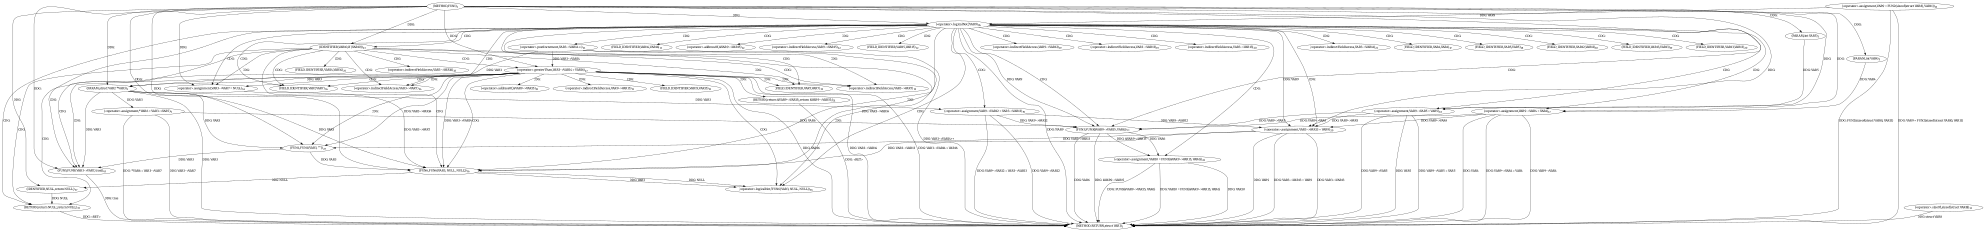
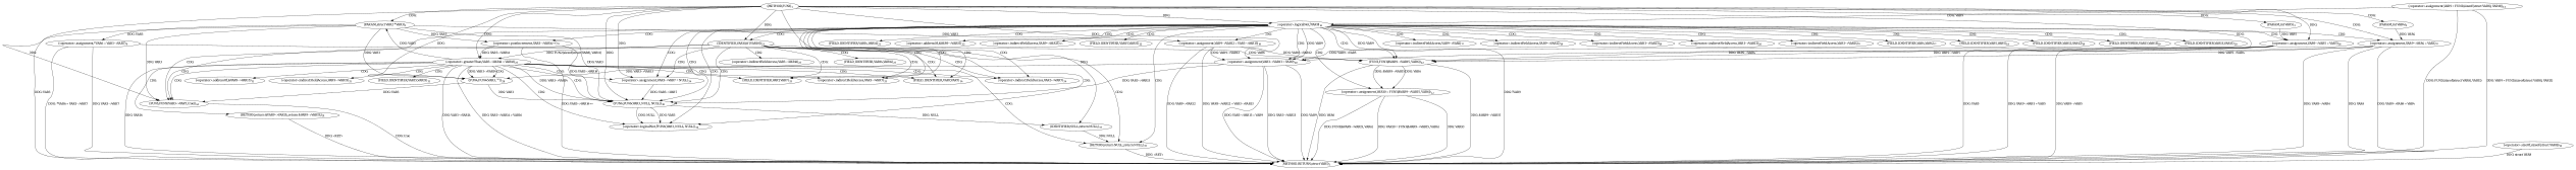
  digraph {
    fontname=Merriweather
    node [fontname=Merriweather]
    edge [fontname=Merriweather]
    n1 [label=<(METHOD,FUN1)<SUB>1</SUB>>]
    n2 [label=<(PARAM,struct VAR2 *VAR3)<SUB>1</SUB>>]
    n3 [label=<(PARAM,int VAR4)<SUB>3</SUB>>]
    n4 [label=<(PARAM,int VAR5)<SUB>3</SUB>>]
    n5 [label=<(&lt;operator&gt;.assignment,VAR9-&gt;VAR4 = VAR4)<SUB>17</SUB>>]
    n6 [label=<(&lt;operator&gt;.assignment,VAR9-&gt;VAR5 = VAR5)<SUB>18</SUB>>]
    n7 [label=<(&lt;operator&gt;.assignment,VAR3-&gt;VAR13 = VAR9)<SUB>20</SUB>>]
    n8 [label=<(FUN5,FUN5(VAR3-&gt;VAR7, true))<SUB>43</SUB>>]
    n9 [label=<(&lt;operator&gt;.assignment,VAR3-&gt;VAR7 = NULL)<SUB>34</SUB>>]
-   n10 [label=<(&lt;operator&gt;.logicalNot,!VAR9)<SUB>94</SUB>>]
+   n10 [label=<(&lt;operator&gt;.logicalNot,!VAR9)<SUB>14</SUB>>]
    n11 [label=<(IDENTIFIER,VAR10,if (VAR10))<SUB>23</SUB>>]
    n12 [label=<(&lt;operator&gt;.greaterThan,VAR3-&gt;VAR14 &gt; VAR16)<SUB>27</SUB>>]
    n13 [label=<(IDENTIFIER,NULL,return NULL;)<SUB>37</SUB>>]
    n14 [label=<(FUN3,FUN3(&amp;VAR9-&gt;VAR15, VAR6))<SUB>22</SUB>>]
    n15 [label=<(FUN4,FUN4(VAR3, &quot;&quot;))<SUB>28</SUB>>]
    n16 [label=<(FUN6,FUN6(VAR3, NULL, NULL))<SUB>36</SUB>>]
    n17 [label=<(METHOD_RETURN,struct VAR1)<SUB>1</SUB>>]
    n18 [label=<(&lt;operator&gt;.assignment,*VAR6 = VAR3-&gt;VAR7)<SUB>9</SUB>>]
    n19 [label=<(&lt;operator&gt;.assignment,VAR9-&gt;VAR12 = VAR3-&gt;VAR13)<SUB>19</SUB>>]
    n20 [label=<(&lt;operator&gt;.postIncrement,VAR3-&gt;VAR14++)<SUB>21</SUB>>]
    n21 [label=<(&lt;operator&gt;.assignment,VAR10 = FUN3(&amp;VAR9-&gt;VAR15, VAR6))<SUB>22</SUB>>]
    n22 [label=<(RETURN,return NULL;,return NULL;)<SUB>37</SUB>>]
    n23 [label=<(&lt;operator&gt;.logicalNot,!FUN6(VAR3, NULL, NULL))<SUB>36</SUB>>]
+   n24 [label=<(&lt;operator&gt;.indirectFieldAccess,VAR9-&gt;VAR4)<SUB>17</SUB>>]
    n25 [label=<(&lt;operator&gt;.indirectFieldAccess,VAR9-&gt;VAR12)<SUB>19</SUB>>]
    n26 [label=<(&lt;operator&gt;.indirectFieldAccess,VAR3-&gt;VAR13)<SUB>19</SUB>>]
    n27 [label=<(&lt;operator&gt;.indirectFieldAccess,VAR3-&gt;VAR13)<SUB>20</SUB>>]
    n28 [label=<(&lt;operator&gt;.indirectFieldAccess,VAR3-&gt;VAR14)<SUB>21</SUB>>]
    n29 [label=<(&lt;operator&gt;.indirectFieldAccess,VAR3-&gt;VAR7)<SUB>33</SUB>>]
    n30 [label=<(&lt;operator&gt;.indirectFieldAccess,VAR3-&gt;VAR7)<SUB>34</SUB>>]
    n31 [label=<(FIELD_IDENTIFIER,VAR4,VAR4)<SUB>17</SUB>>]
    n32 [label=<(FIELD_IDENTIFIER,VAR5,VAR5)<SUB>18</SUB>>]
-   n33 [label=<(FIELD_IDENTIFIER,VAR12,VAR12)<SUB>10</SUB>>]
+   n33 [label=<(FIELD_IDENTIFIER,VAR12,VAR12)<SUB>19</SUB>>]
    n34 [label=<(FIELD_IDENTIFIER,VAR13,VAR13)<SUB>19</SUB>>]
    n35 [label=<(FIELD_IDENTIFIER,VAR13,VAR13)<SUB>20</SUB>>]
    n36 [label=<(FIELD_IDENTIFIER,VAR14,VAR14)<SUB>21</SUB>>]
    n37 [label=<(&lt;operator&gt;.addressOf,&amp;VAR9-&gt;VAR15)<SUB>22</SUB>>]
    n38 [label=<(FIELD_IDENTIFIER,VAR7,VAR7)<SUB>33</SUB>>]
    n39 [label=<(FIELD_IDENTIFIER,VAR7,VAR7)<SUB>34</SUB>>]
    n40 [label=<(&lt;operator&gt;.indirectFieldAccess,VAR9-&gt;VAR15)<SUB>22</SUB>>]
    n41 [label=<(FIELD_IDENTIFIER,VAR15,VAR15)<SUB>22</SUB>>]
    n42 [label=<(&lt;operator&gt;.indirectFieldAccess,VAR3-&gt;VAR14)<SUB>27</SUB>>]
    n43 [label=<(FIELD_IDENTIFIER,VAR14,VAR14)<SUB>27</SUB>>]
    n44 [label=<(RETURN,return &amp;VAR9-&gt;VAR15;,return &amp;VAR9-&gt;VAR15;)<SUB>31</SUB>>]
    n45 [label=<(&lt;operator&gt;.addressOf,&amp;VAR9-&gt;VAR15)<SUB>31</SUB>>]
    n46 [label=<(&lt;operator&gt;.indirectFieldAccess,VAR9-&gt;VAR15)<SUB>31</SUB>>]
    n47 [label=<(FIELD_IDENTIFIER,VAR15,VAR15)<SUB>31</SUB>>]
    n48 [label=<(&lt;operator&gt;.assignment,VAR9 = FUN2(sizeof(struct VAR8), VAR11))<SUB>13</SUB>>]
    n49 [label=<(&lt;operator&gt;.sizeOf,sizeof(struct VAR8))<SUB>13</SUB>>]
    n1 -> n2 [label="DDG: "]
    n1 -> n3 [label="DDG: "]
    n1 -> n4 [label="DDG: "]
    n1 -> n5 [label="DDG: "]
    n1 -> n6 [label="DDG: "]
    n1 -> n7 [label="DDG: "]
    n1 -> n8 [label="DDG: "]
    n1 -> n9 [label="DDG: "]
    n1 -> n10 [label="DDG: "]
    n1 -> n11 [label="DDG: "]
    n1 -> n12 [label="DDG: "]
    n1 -> n13 [label="DDG: "]
    n1 -> n14 [label="DDG: "]
    n1 -> n15 [label="DDG: "]
    n1 -> n16 [label="DDG: "]
    n2 -> n8 [label="DDG: VAR3"]
    n2 -> n15 [label="DDG: VAR3"]
    n2 -> n16 [label="DDG: VAR3"]
    n2 -> n17 [label="DDG: VAR3"]
    n2 -> n18 [label="DDG: VAR3"]
    n2 -> n19 [label="DDG: VAR3"]
-   n20 -> n2 [label="DDG: VAR3"]
+   n2 -> n20 [label="DDG: VAR3"]
    n3 -> n5 [label="DDG: VAR4"]
    n4 -> n6 [label="DDG: VAR5"]
    n5 -> n7 [label="DDG: VAR9-&gt;VAR4"]
    n5 -> n14 [label="DDG: VAR9-&gt;VAR4"]
    n5 -> n17 [label="DDG: VAR9-&gt;VAR4"]
    n5 -> n17 [label="DDG: VAR4"]
    n5 -> n17 [label="DDG: VAR9-&gt;VAR4 = VAR4"]
    n6 -> n7 [label="DDG: VAR9-&gt;VAR5"]
    n6 -> n14 [label="DDG: VAR9-&gt;VAR5"]
    n6 -> n17 [label="DDG: VAR9-&gt;VAR5"]
    n6 -> n17 [label="DDG: VAR5"]
    n6 -> n17 [label="DDG: VAR9-&gt;VAR5 = VAR5"]
    n7 -> n15 [label="DDG: VAR3-&gt;VAR13"]
    n7 -> n16 [label="DDG: VAR3-&gt;VAR13"]
    n7 -> n17 [label="DDG: VAR3-&gt;VAR13"]
    n7 -> n17 [label="DDG: VAR9"]
    n7 -> n17 [label="DDG: VAR3-&gt;VAR13 = VAR9"]
    n8 -> n17 [label="DDG: true"]
    n9 -> n16 [label="DDG: VAR3-&gt;VAR7"]
    n10 -> n5 [label="CDG: "]
    n10 -> n6 [label="CDG: "]
    n10 -> n7 [label="DDG: VAR9"]
    n10 -> n7 [label="CDG: "]
    n10 -> n8 [label="CDG: "]
    n10 -> n9 [label="CDG: "]
    n10 -> n11 [label="CDG: "]
    n10 -> n14 [label="DDG: VAR9"]
    n10 -> n14 [label="CDG: "]
    n10 -> n16 [label="CDG: "]
    n10 -> n17 [label="DDG: !VAR9"]
    n10 -> n19 [label="CDG: "]
    n10 -> n20 [label="CDG: "]
    n10 -> n21 [label="CDG: "]
    n10 -> n22 [label="CDG: "]
    n10 -> n23 [label="CDG: "]
+   n10 -> n24 [label="CDG: "]
    n10 -> n25 [label="CDG: "]
    n10 -> n26 [label="CDG: "]
    n10 -> n27 [label="CDG: "]
    n10 -> n28 [label="CDG: "]
    n10 -> n29 [label="CDG: "]
    n10 -> n30 [label="CDG: "]
    n10 -> n31 [label="CDG: "]
    n10 -> n32 [label="CDG: "]
    n10 -> n33 [label="CDG: "]
    n10 -> n34 [label="CDG: "]
    n10 -> n35 [label="CDG: "]
    n10 -> n36 [label="CDG: "]
    n10 -> n37 [label="CDG: "]
    n10 -> n38 [label="CDG: "]
    n10 -> n39 [label="CDG: "]
    n10 -> n40 [label="CDG: "]
    n10 -> n41 [label="CDG: "]
    n11 -> n8 [label="CDG: "]
    n11 -> n9 [label="CDG: "]
-   n11 -> n12 [label="CDG: "]
+   n11 -> n12 [label="DDG: FUN2(sizeof(struct VAR8), VAR11)"]
    n11 -> n16 [label="CDG: "]
    n11 -> n22 [label="CDG: "]
    n11 -> n23 [label="CDG: "]
    n11 -> n29 [label="CDG: "]
    n11 -> n30 [label="CDG: "]
    n11 -> n38 [label="CDG: "]
    n11 -> n39 [label="CDG: "]
    n11 -> n42 [label="CDG: "]
    n11 -> n43 [label="CDG: "]
    n12 -> n2 [label="DDG: VAR3"]
    n12 -> n8 [label="CDG: "]
    n12 -> n9 [label="CDG: "]
    n12 -> n15 [label="DDG: VAR3-&gt;VAR14"]
    n12 -> n15 [label="CDG: "]
    n12 -> n16 [label="DDG: VAR3-&gt;VAR14"]
    n12 -> n16 [label="CDG: "]
    n12 -> n17 [label="DDG: VAR3-&gt;VAR14"]
    n12 -> n17 [label="DDG: VAR3-&gt;VAR14 &gt; VAR16"]
    n12 -> n17 [label="DDG: VAR16"]
    n12 -> n22 [label="CDG: "]
    n12 -> n23 [label="CDG: "]
    n12 -> n29 [label="CDG: "]
    n12 -> n30 [label="CDG: "]
    n12 -> n38 [label="CDG: "]
    n12 -> n39 [label="CDG: "]
    n12 -> n44 [label="CDG: "]
    n12 -> n45 [label="CDG: "]
    n12 -> n46 [label="CDG: "]
    n12 -> n47 [label="CDG: "]
    n13 -> n22 [label="DDG: NULL"]
    n14 -> n17 [label="DDG: &amp;VAR9-&gt;VAR15"]
    n14 -> n17 [label="DDG: VAR6"]
    n14 -> n21 [label="DDG: &amp;VAR9-&gt;VAR15"]
    n14 -> n21 [label="DDG: VAR6"]
    n15 -> n8 [label="DDG: VAR3"]
    n15 -> n16 [label="DDG: VAR3"]
    n16 -> n13 [label="DDG: NULL"]
    n16 -> n23 [label="DDG: VAR3"]
    n16 -> n23 [label="DDG: NULL"]
    n18 -> n14 [label="DDG: VAR6"]
    n18 -> n17 [label="DDG: VAR3-&gt;VAR7"]
    n18 -> n17 [label="DDG: *VAR6 = VAR3-&gt;VAR7"]
    n19 -> n7 [label="DDG: VAR9-&gt;VAR12"]
    n19 -> n14 [label="DDG: VAR9-&gt;VAR12"]
    n19 -> n17 [label="DDG: VAR9-&gt;VAR12"]
    n19 -> n17 [label="DDG: VAR9-&gt;VAR12 = VAR3-&gt;VAR13"]
    n20 -> n12 [label="DDG: VAR3-&gt;VAR14"]
    n20 -> n16 [label="DDG: VAR3-&gt;VAR14"]
    n20 -> n17 [label="DDG: VAR3-&gt;VAR14++"]
    n21 -> n17 [label="DDG: VAR10"]
    n21 -> n17 [label="DDG: FUN3(&amp;VAR9-&gt;VAR15, VAR6)"]
    n21 -> n17 [label="DDG: VAR10 = FUN3(&amp;VAR9-&gt;VAR15, VAR6)"]
    n22 -> n17 [label="DDG: &lt;RET&gt;"]
    n44 -> n17 [label="DDG: &lt;RET&gt;"]
    n48 -> n10 [label="DDG: VAR9"]
    n48 -> n17 [label="DDG: FUN2(sizeof(struct VAR8), VAR11)"]
    n48 -> n17 [label="DDG: VAR9 = FUN2(sizeof(struct VAR8), VAR11)"]
    n49 -> n17 [label="DDG: struct VAR8"]
  }
